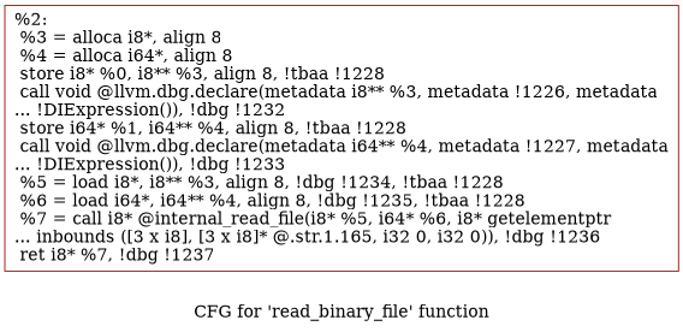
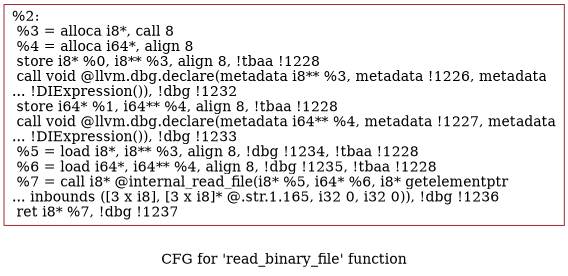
  digraph {
    label="CFG for 'read_binary_file' function"
-   n1 [label="{%2:\l  %3 = alloca i8*, align 8\l  %4 = alloca i64*, align 8\l  store i8* %0, i8** %3, align 8, !tbaa !1228\l  call void @llvm.dbg.declare(metadata i8** %3, metadata !1226, metadata\l... !DIExpression()), !dbg !1232\l  store i64* %1, i64** %4, align 8, !tbaa !1228\l  call void @llvm.dbg.declare(metadata i64** %4, metadata !1227, metadata\l... !DIExpression()), !dbg !1233\l  %5 = load i8*, i8** %3, align 8, !dbg !1234, !tbaa !1228\l  %6 = load i64*, i64** %4, align 8, !dbg !1235, !tbaa !1228\l  %7 = call i8* @internal_read_file(i8* %5, i64* %6, i8* getelementptr\l... inbounds ([3 x i8], [3 x i8]* @.str.1.165, i32 0, i32 0)), !dbg !1236\l  ret i8* %7, !dbg !1237\l}" shape=record color=brown]
+   n1 [label="{%2:\l  %3 = alloca i8*, call 8\l  %4 = alloca i64*, align 8\l  store i8* %0, i8** %3, align 8, !tbaa !1228\l  call void @llvm.dbg.declare(metadata i8** %3, metadata !1226, metadata\l... !DIExpression()), !dbg !1232\l  store i64* %1, i64** %4, align 8, !tbaa !1228\l  call void @llvm.dbg.declare(metadata i64** %4, metadata !1227, metadata\l... !DIExpression()), !dbg !1233\l  %5 = load i8*, i8** %3, align 8, !dbg !1234, !tbaa !1228\l  %6 = load i64*, i64** %4, align 8, !dbg !1235, !tbaa !1228\l  %7 = call i8* @internal_read_file(i8* %5, i64* %6, i8* getelementptr\l... inbounds ([3 x i8], [3 x i8]* @.str.1.165, i32 0, i32 0)), !dbg !1236\l  ret i8* %7, !dbg !1237\l}" shape=record color=brown]
  }
